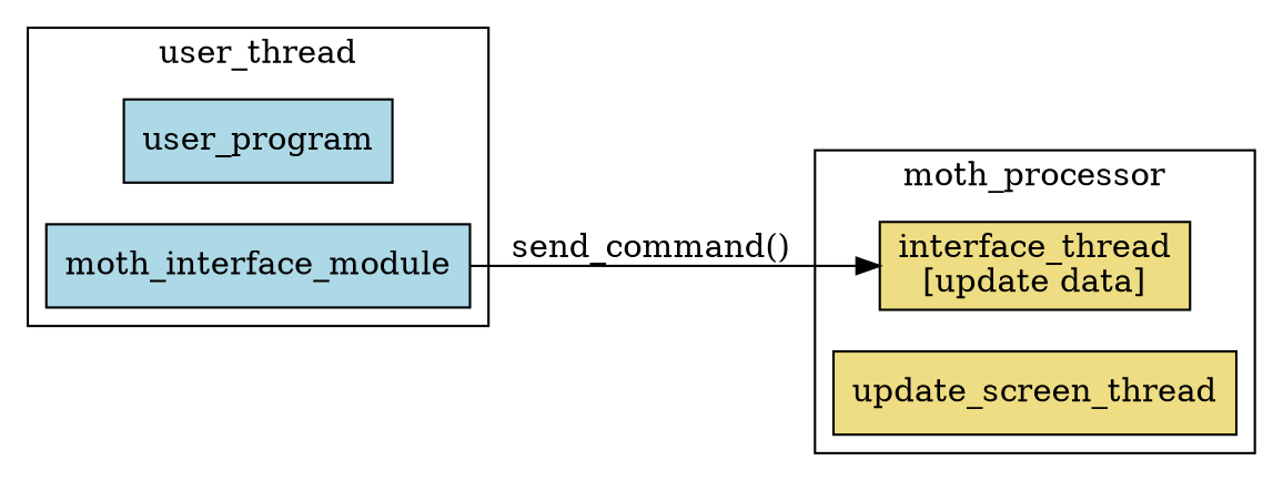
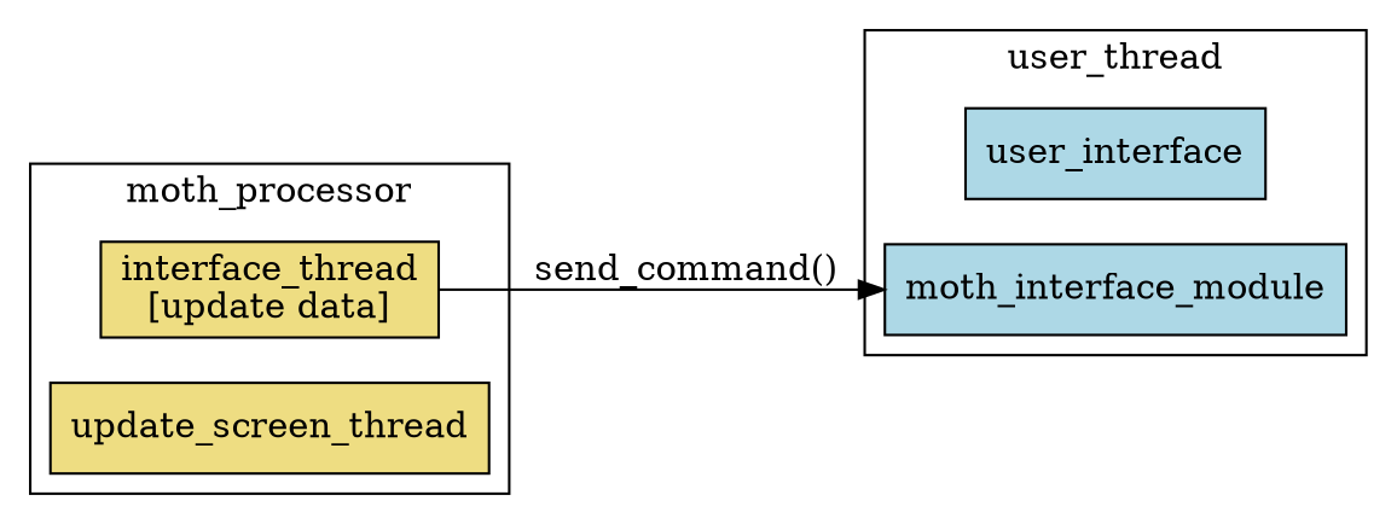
  digraph {
    rankdir=LR
    node [fillcolor=lightgoldenrod shape=box style=filled]
    n1 [label="interface_thread\n[update data]"]
    n2 [label=update_screen_thread]
-   user_program [fillcolor=lightblue]
+   user_program [fillcolor=lightblue label=user_interface]
    n4 [fillcolor=lightblue label=moth_interface_module]
    subgraph cluster_1 {
      fillcolor=lightyellow
      label=moth_processor
      rankdir=TB
      n1
      n2
    }
    subgraph cluster_2 {
      label=user_thread
      rankdir=TB
      user_program
      n4
    }
-   n4 -> n1 [label="send_command()"]
+   n1 -> n4 [label="send_command()"]
  }
